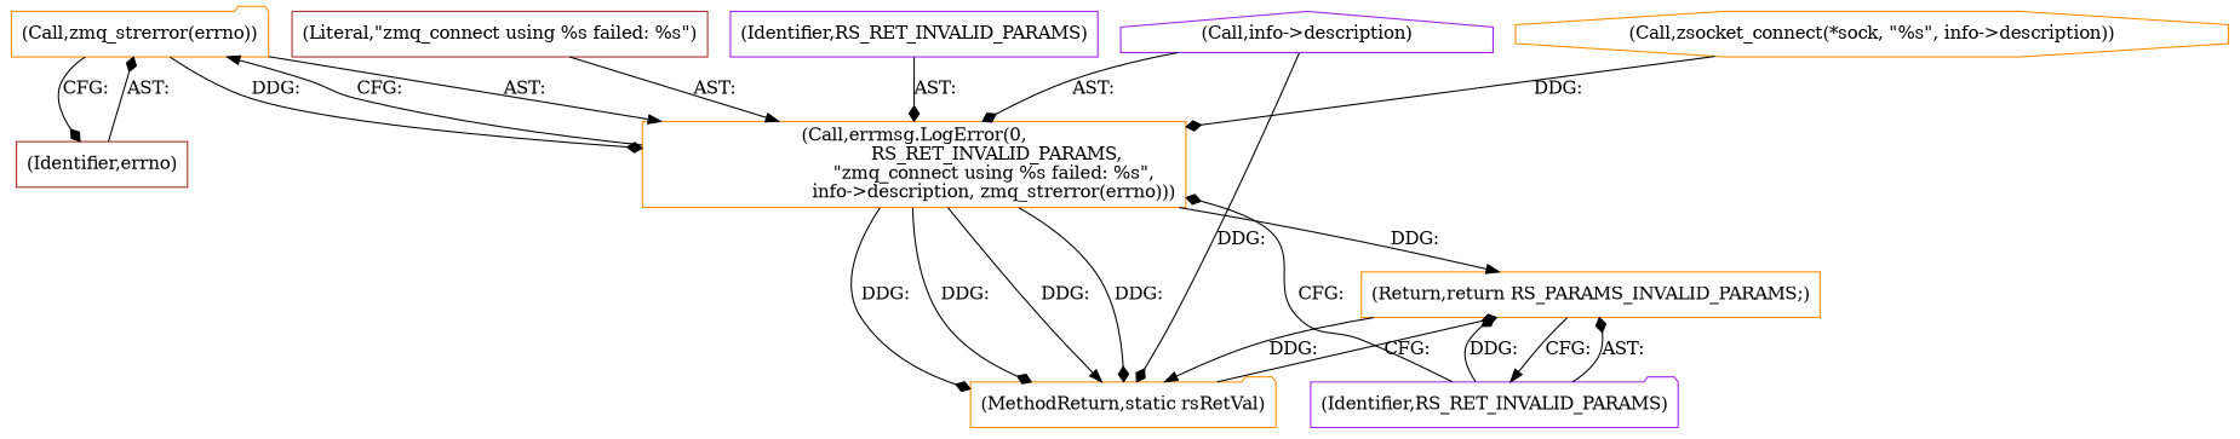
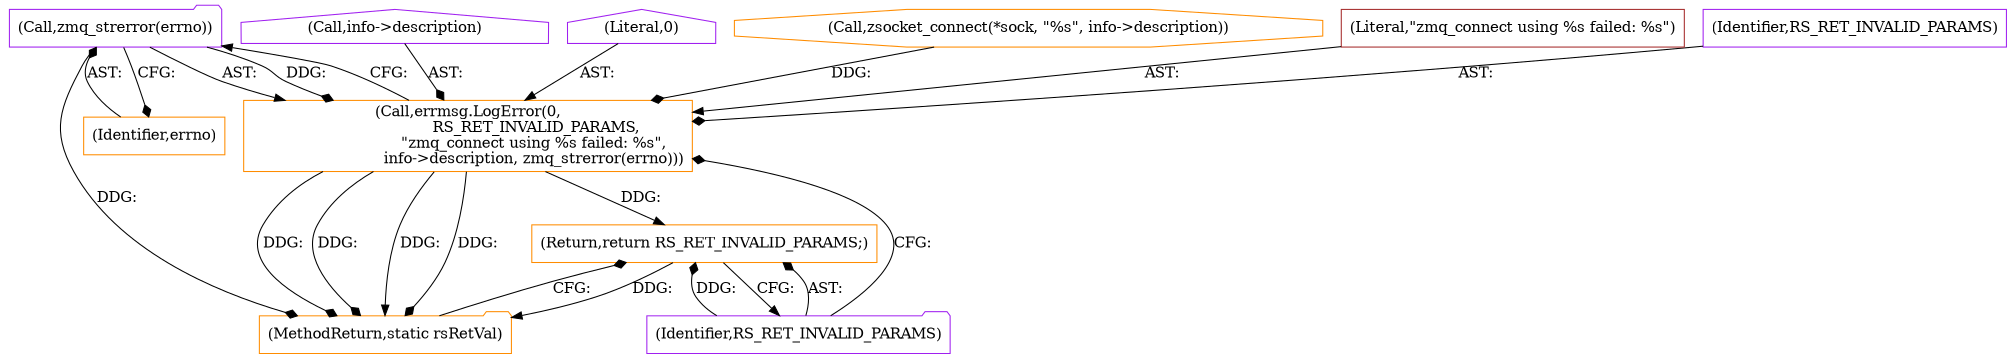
  digraph {
    node [color=darkorange shape=box]
    edge [arrowhead=diamond]
-   n1 [label="(Call,zmq_strerror(errno))" shape=folder]
+   n1 [color=purple label="(Call,zmq_strerror(errno))" shape=folder]
    n2 [label="(Call,errmsg.LogError(0,\n                             RS_RET_INVALID_PARAMS,\n                            \"zmq_connect using %s failed: %s\",\n                            info->description, zmq_strerror(errno)))"]
    n3 [label="(MethodReturn,static rsRetVal)" shape=folder]
-   n4 [color=brown label="(Identifier,errno)"]
-   n5 [label="(Return,return RS_PARAMS_INVALID_PARAMS;)"]
+   n4 [label="(Identifier,errno)"]
+   n5 [label="(Return,return RS_RET_INVALID_PARAMS;)"]
    n6 [color=purple label="(Identifier,RS_RET_INVALID_PARAMS)" shape=folder]
    n7 [color=purple label="(Identifier,RS_RET_INVALID_PARAMS)"]
    n8 [color=purple label="(Call,info->description)" shape=house]
+   n9 [color=purple label="(Literal,0)" shape=house]
    n10 [label="(Call,zsocket_connect(*sock, \"%s\", info->description))" shape=octagon]
    n11 [color=brown label="(Literal,\"zmq_connect using %s failed: %s\")"]
    n1 -> n2 [arrowhead=normal label="AST: "]
    n1 -> n2 [label="DDG: "]
-   n8 -> n3 [label="DDG: "]
+   n1 -> n3 [label="DDG: "]
    n1 -> n4 [label="CFG: "]
    n2 -> n1 [arrowhead=normal label="CFG: "]
    n2 -> n3 [label="DDG: "]
    n2 -> n3 [arrowhead=normal label="DDG: "]
    n2 -> n3 [label="DDG: "]
    n2 -> n3 [label="DDG: "]
    n2 -> n5 [arrowhead=normal label="DDG: "]
    n3 -> n5 [label="CFG: "]
    n4 -> n1 [label="AST: "]
    n5 -> n3 [arrowhead=normal label="DDG: "]
    n5 -> n6 [arrowhead=normal label="CFG: "]
    n6 -> n2 [label="CFG: "]
    n6 -> n5 [label="AST: "]
    n6 -> n5 [label="DDG: "]
    n7 -> n2 [label="AST: "]
    n8 -> n2 [label="AST: "]
+   n9 -> n2 [arrowhead=normal label="AST: "]
    n10 -> n2 [label="DDG: "]
    n11 -> n2 [arrowhead=normal label="AST: "]
  }
